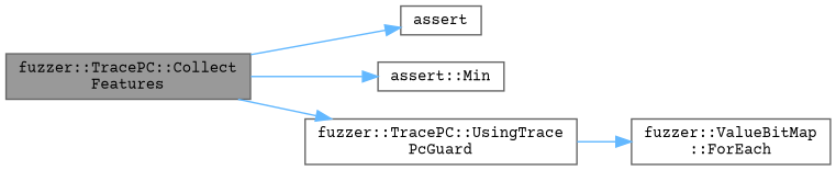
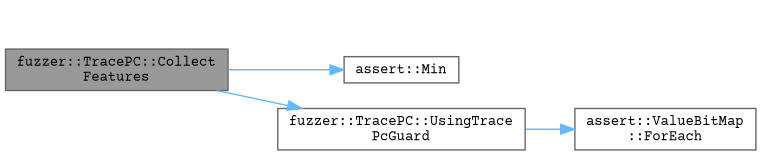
  digraph {
    fontname="Courier Prime"
    rankdir=LR
    node [color=grey40 fillcolor=white fontname="Courier Prime" fontsize=10 shape=box style=filled]
    edge [color=steelblue1 fontname="Courier Prime" fontsize=10 labelfontname=Helvetica labelfontsize=10 style=solid]
    n1 [color=gray40 fillcolor=grey60 fontcolor=black height=0.2 label="fuzzer::TracePC::Collect\lFeatures" width=0.4]
-   n2 [height=0.2 label=assert width=0.4]
    n3 [height=0.2 label="assert::Min" width=0.4]
    n4 [height=0.2 label="fuzzer::TracePC::UsingTrace\lPcGuard" width=0.4]
-   n5 [height=0.2 label="fuzzer::ValueBitMap\l::ForEach" width=0.4]
-   n1 -> n2
+   n5 [height=0.2 label="assert::ValueBitMap\l::ForEach" width=0.4]
    n1 -> n3
    n1 -> n4
    n4 -> n5
  }
